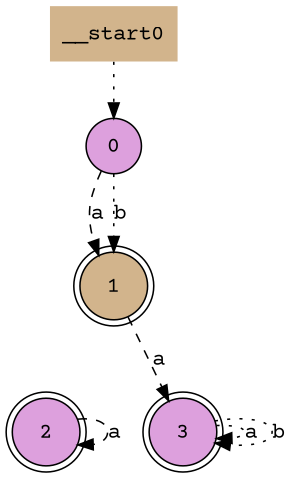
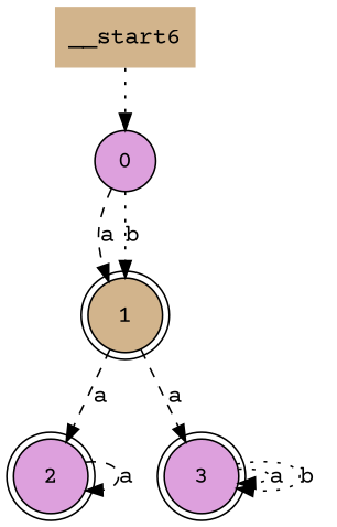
  digraph {
    fontname="Courier Prime"
    node [fillcolor=plum fontname="Courier Prime" shape=doublecircle style=filled]
    edge [fontname="Courier Prime" style=dotted]
-   __start0 [fillcolor=tan shape=none]
+   __start0 [fillcolor=tan shape=none label=__start6]
    0 [shape=circle]
    1 [fillcolor=tan]
    2
    3
    __start0 -> 0
    0 -> 1 [label=a style=dashed]
    0 -> 1 [label=b]
+   1 -> 2 [label=a style=dashed]
    1 -> 3 [label=a style=dashed]
    2 -> 2 [label=a style=dashed]
    3 -> 3 [label=a]
    3 -> 3 [label=b]
  }
